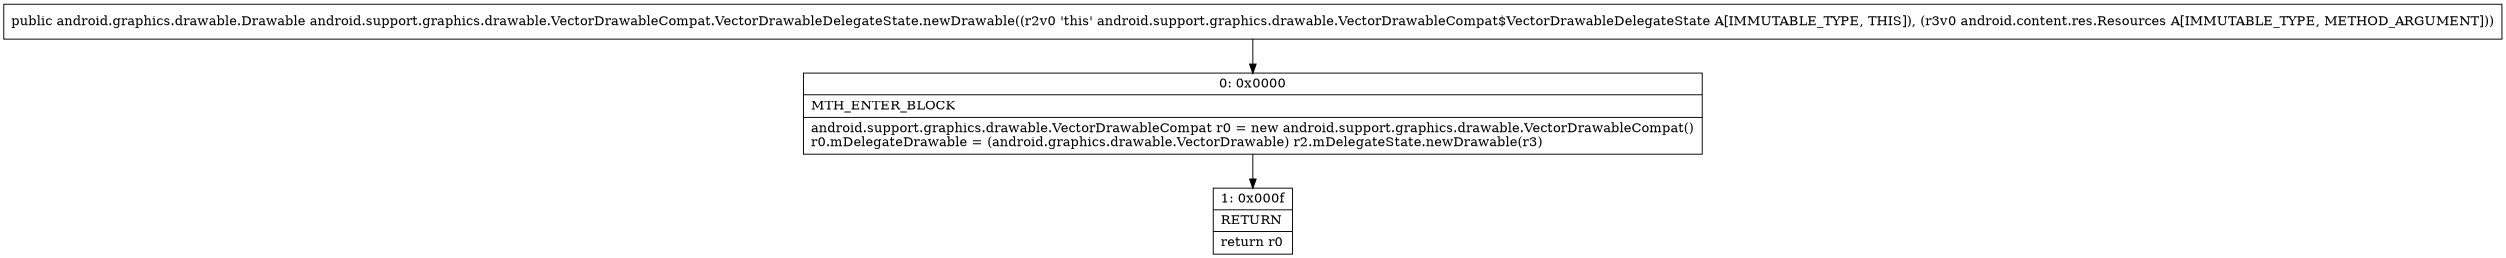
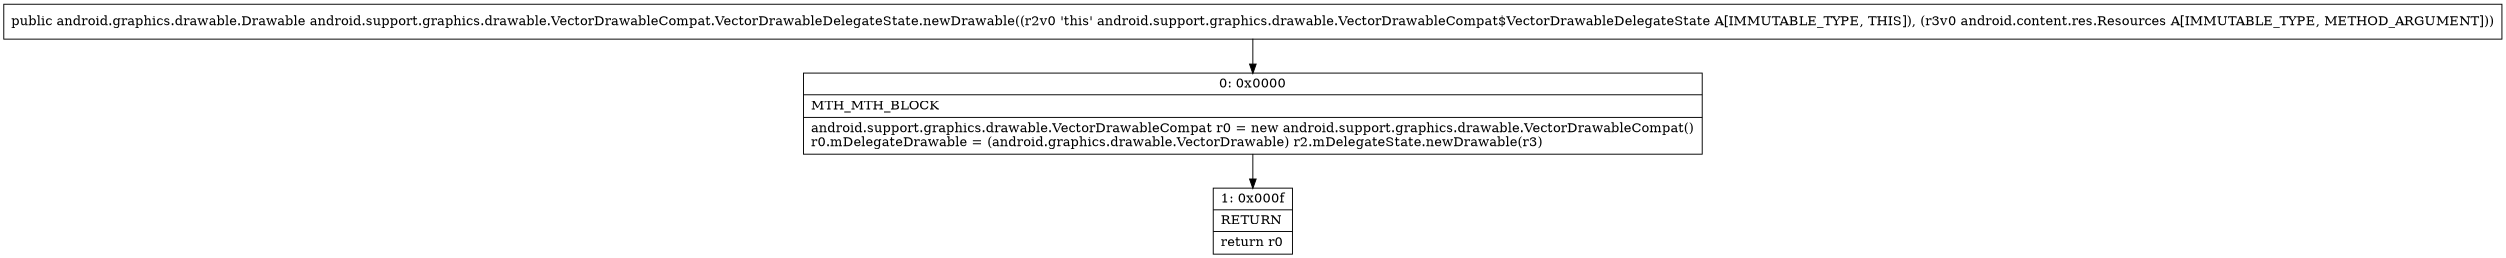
  digraph {
    node [shape=record]
-   n1 [label="{0\:\ 0x0000|MTH_ENTER_BLOCK\l|android.support.graphics.drawable.VectorDrawableCompat r0 = new android.support.graphics.drawable.VectorDrawableCompat()\lr0.mDelegateDrawable = (android.graphics.drawable.VectorDrawable) r2.mDelegateState.newDrawable(r3)\l}"]
+   n1 [label="{0\:\ 0x0000|MTH_MTH_BLOCK\l|android.support.graphics.drawable.VectorDrawableCompat r0 = new android.support.graphics.drawable.VectorDrawableCompat()\lr0.mDelegateDrawable = (android.graphics.drawable.VectorDrawable) r2.mDelegateState.newDrawable(r3)\l}"]
    n2 [label="{1\:\ 0x000f|RETURN\l|return r0\l}"]
    n3 [label="{public android.graphics.drawable.Drawable android.support.graphics.drawable.VectorDrawableCompat.VectorDrawableDelegateState.newDrawable((r2v0 'this' android.support.graphics.drawable.VectorDrawableCompat$VectorDrawableDelegateState A[IMMUTABLE_TYPE, THIS]), (r3v0 android.content.res.Resources A[IMMUTABLE_TYPE, METHOD_ARGUMENT])) }"]
    n1 -> n2
    n3 -> n1
  }
